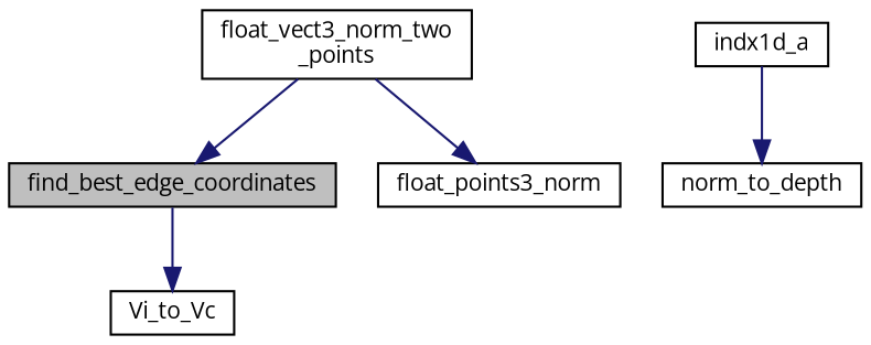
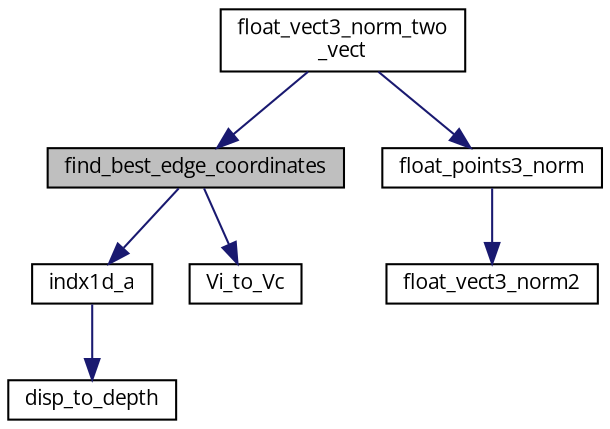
  digraph {
    fontname="Open Sans"
    rankdir=TB
    node [color=black fillcolor=white fontname="Open Sans" fontsize=10 shape=record style=filled]
    edge [color=midnightblue fontname="Open Sans" fontsize=10 labelfontname=FreeSans labelfontsize=10 style=solid]
    n1 [fillcolor=grey75 fontcolor=black height=0.2 label=find_best_edge_coordinates width=0.4]
    n2 [height=0.2 label=indx1d_a width=0.4]
    n3 [height=0.2 label=Vi_to_Vc width=0.4]
-   n4 [height=0.2 label="float_vect3_norm_two\l_points" width=0.4]
+   n4 [height=0.2 label="float_vect3_norm_two\l_vect" width=0.4]
    n5 [height=0.2 label=float_points3_norm width=0.4]
-   n6 [height=0.2 label=norm_to_depth width=0.4]
+   n6 [height=0.2 label=disp_to_depth width=0.4]
+   n7 [height=0.2 label=float_vect3_norm2 width=0.4]
+   n1 -> n2
    n1 -> n3
    n2 -> n6
    n4 -> n1
    n4 -> n5
+   n5 -> n7
  }
